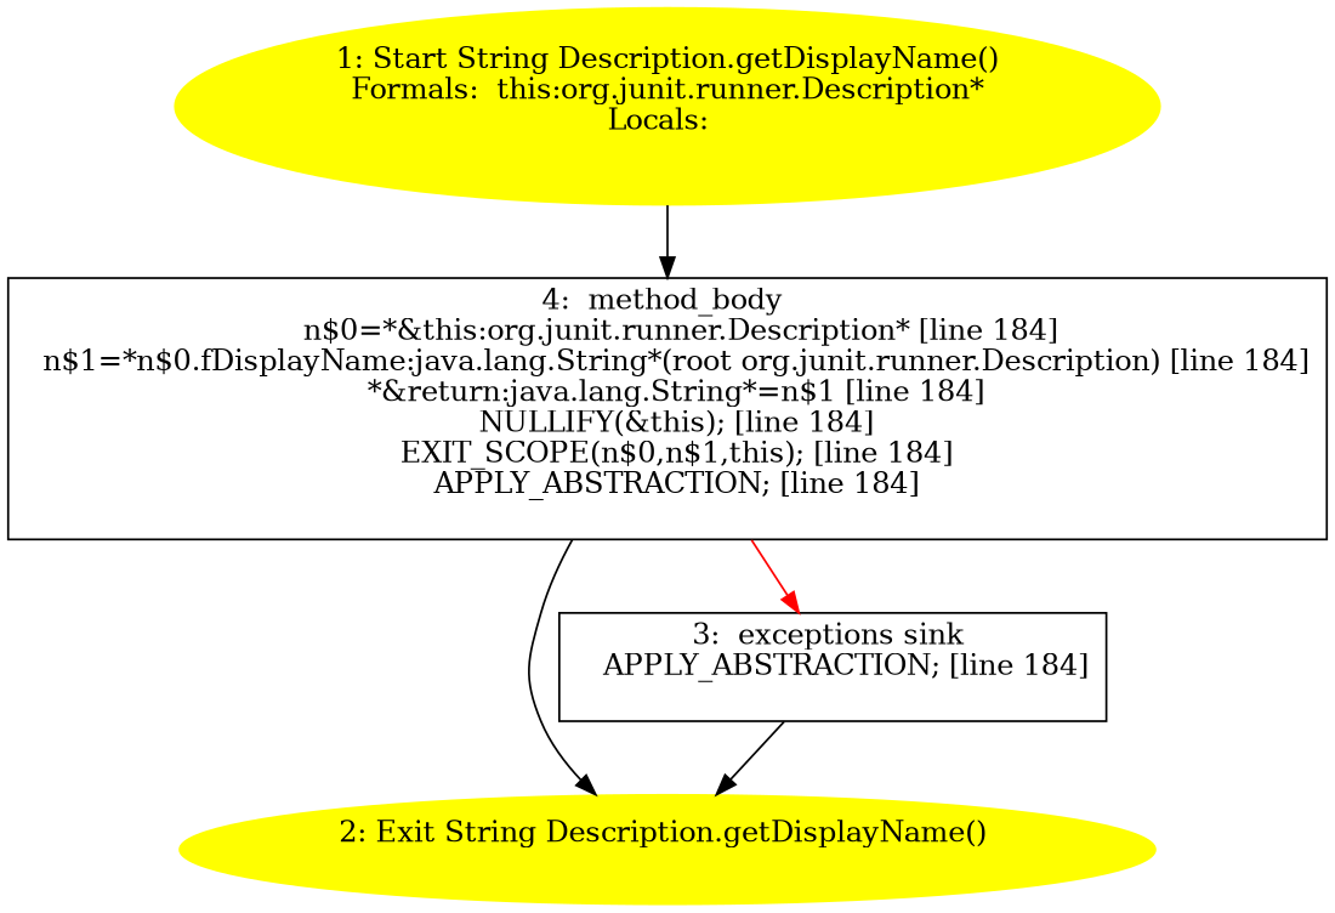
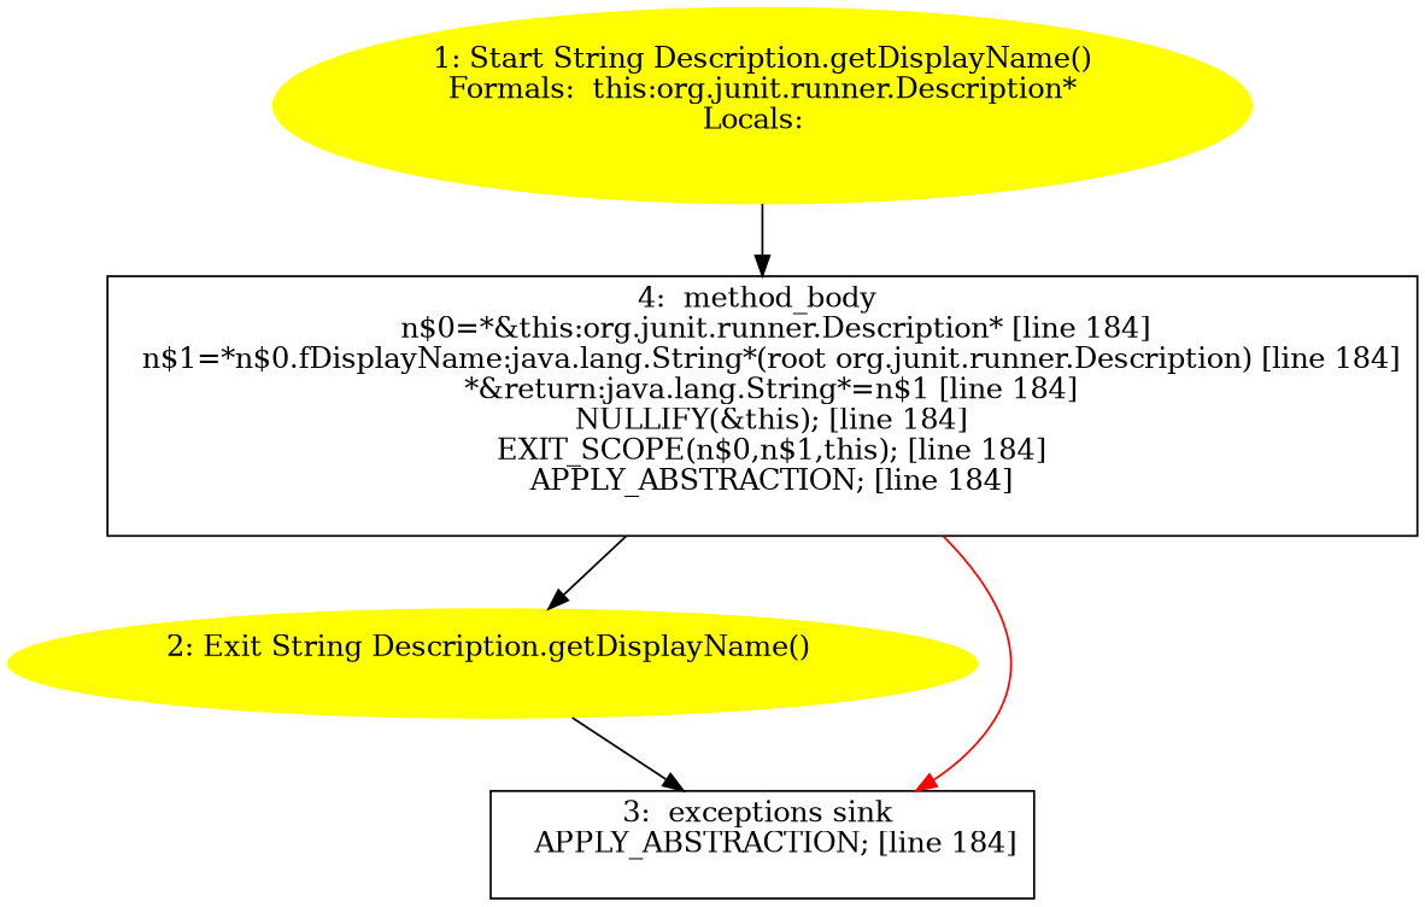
  digraph {
    n1 [color=yellow label="1: Start String Description.getDisplayName()\nFormals:  this:org.junit.runner.Description*\nLocals:  \n  " style=filled]
    n2 [label="4:  method_body \n   n$0=*&this:org.junit.runner.Description* [line 184]\n  n$1=*n$0.fDisplayName:java.lang.String*(root org.junit.runner.Description) [line 184]\n  *&return:java.lang.String*=n$1 [line 184]\n  NULLIFY(&this); [line 184]\n  EXIT_SCOPE(n$0,n$1,this); [line 184]\n  APPLY_ABSTRACTION; [line 184]\n " shape=box]
    n3 [color=yellow label="2: Exit String Description.getDisplayName() \n  " style=filled]
    n4 [label="3:  exceptions sink \n   APPLY_ABSTRACTION; [line 184]\n " shape=box]
    n1 -> n2
    n2 -> n3
    n2 -> n4 [color=red]
-   n4 -> n3
+   n3 -> n4
  }
